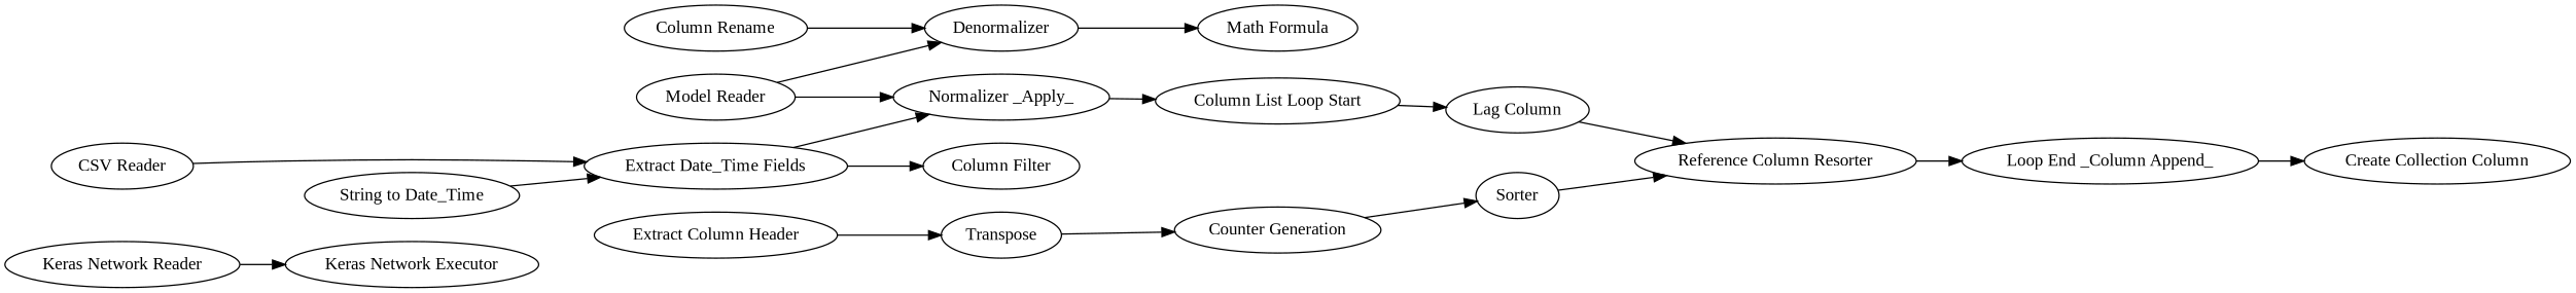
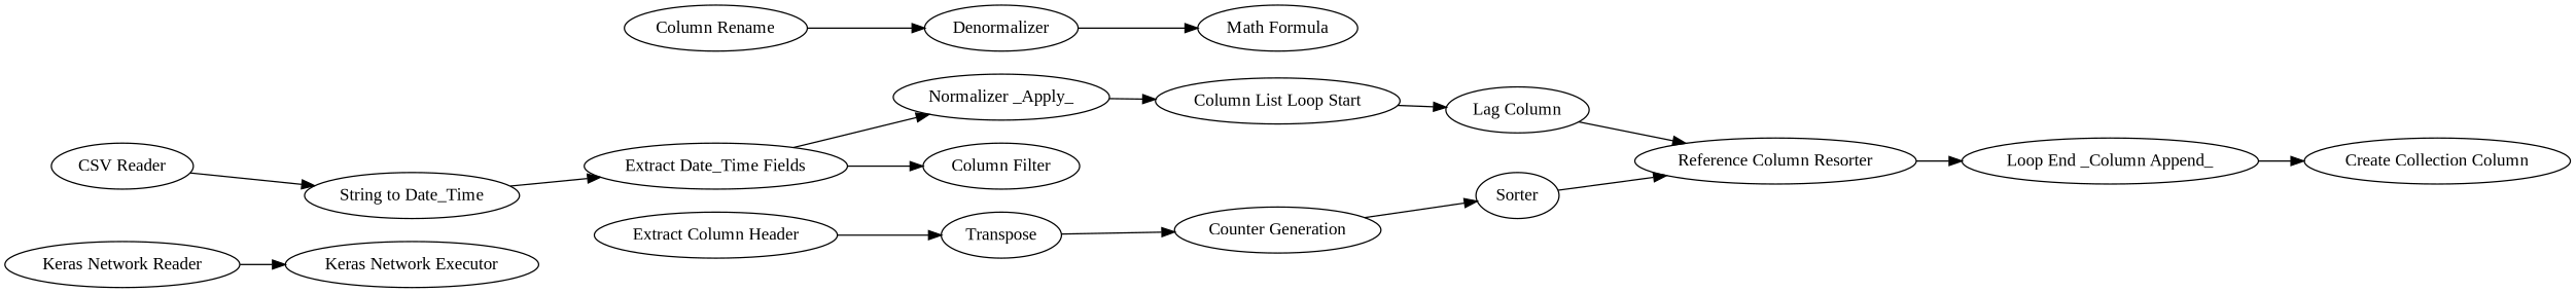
  digraph {
    fontname="Liberation Serif"
    rankdir=LR
    node [fontname="Liberation Serif"]
    edge [fontname="Liberation Serif"]
    n1 [label="Keras Network Executor"]
    n2 [label=Denormalizer]
    n3 [label="Math Formula"]
    n4 [label="Normalizer _Apply_"]
    n5 [label="Column List Loop Start"]
    n6 [label="Lag Column"]
    n7 [label="Reference Column Resorter"]
    n8 [label=Transpose]
    n9 [label="Counter Generation"]
    n10 [label=Sorter]
    n11 [label="Loop End _Column Append_"]
    n12 [label="Create Collection Column"]
    n13 [label="Keras Network Reader"]
    n14 [label="Column Rename"]
    n15 [label="Column Filter"]
-   n16 [label="Model Reader"]
    n17 [label="Extract Date_Time Fields"]
    n18 [label="Extract Column Header"]
    n19 [label="CSV Reader"]
    n20 [label="String to Date_Time"]
    n2 -> n3
    n4 -> n5
    n5 -> n6
    n6 -> n7
    n7 -> n11
    n8 -> n9
    n9 -> n10
    n10 -> n7
    n11 -> n12
    n13 -> n1
    n14 -> n2
-   n16 -> n2
-   n16 -> n4
    n17 -> n4
    n17 -> n15
    n18 -> n8
-   n19 -> n17
+   n19 -> n20
    n20 -> n17
  }
